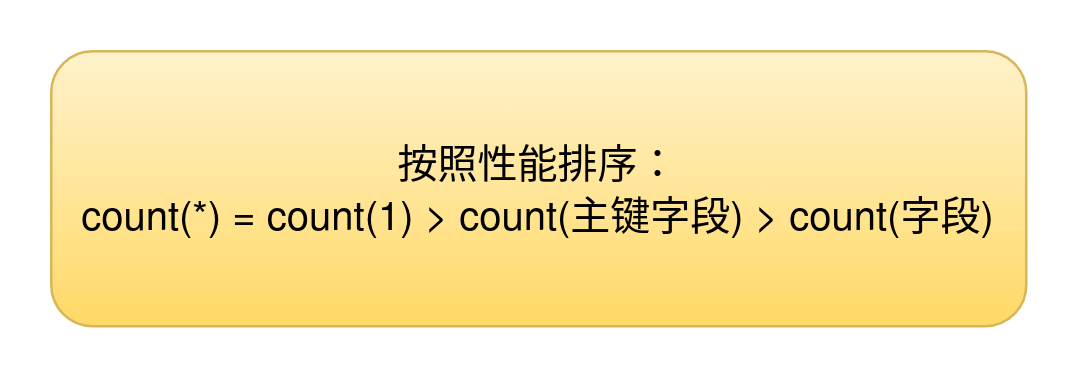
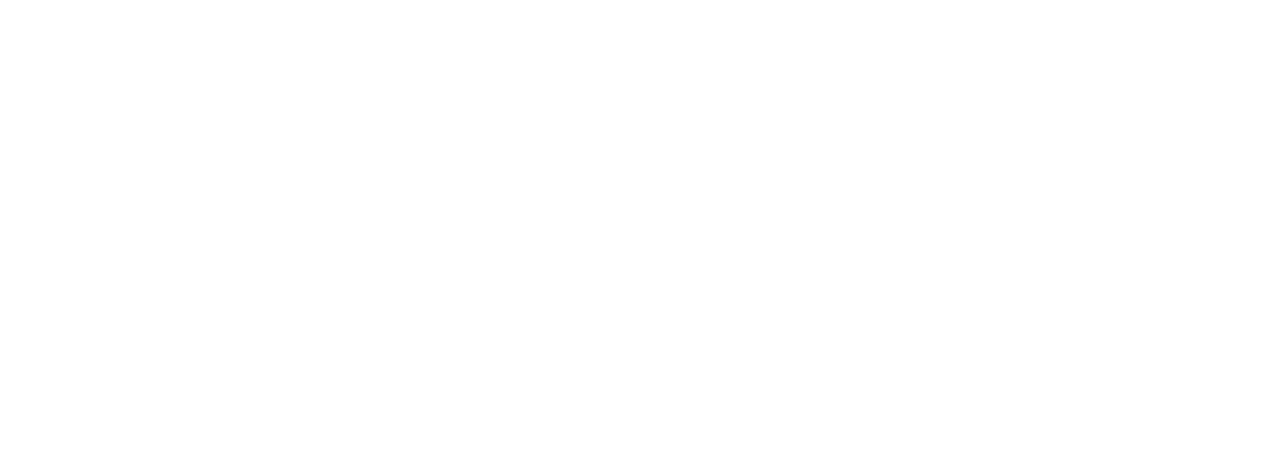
  <mxCell id="0" />
  <mxCell id="1" parent="0" />
- <mxCell id="2" value="&lt;span style=&quot;font-family: &amp;quot;helvetica neue&amp;quot;, helvetica, arial, sans-serif; font-size: 16px;&quot;&gt;按照性能排序：&lt;br style=&quot;font-size: 16px&quot;&gt;count(*) = count(1) &amp;gt; count(主键字段) &amp;gt; count(字段)&lt;/span&gt;" style="rounded=1;whiteSpace=wrap;html=1;fontSize=16;fillColor=#fff2cc;strokeColor=#d6b656;labelBackgroundColor=none;gradientColor=#ffd966;" vertex="1" parent="1"><mxGeometry x="20" y="20" width="390" height="110" as="geometry" /></mxCell>
